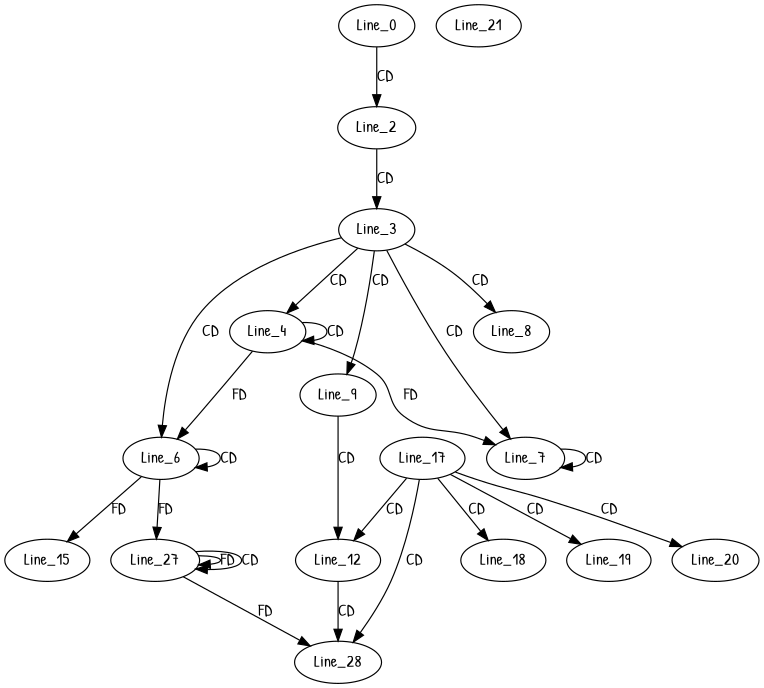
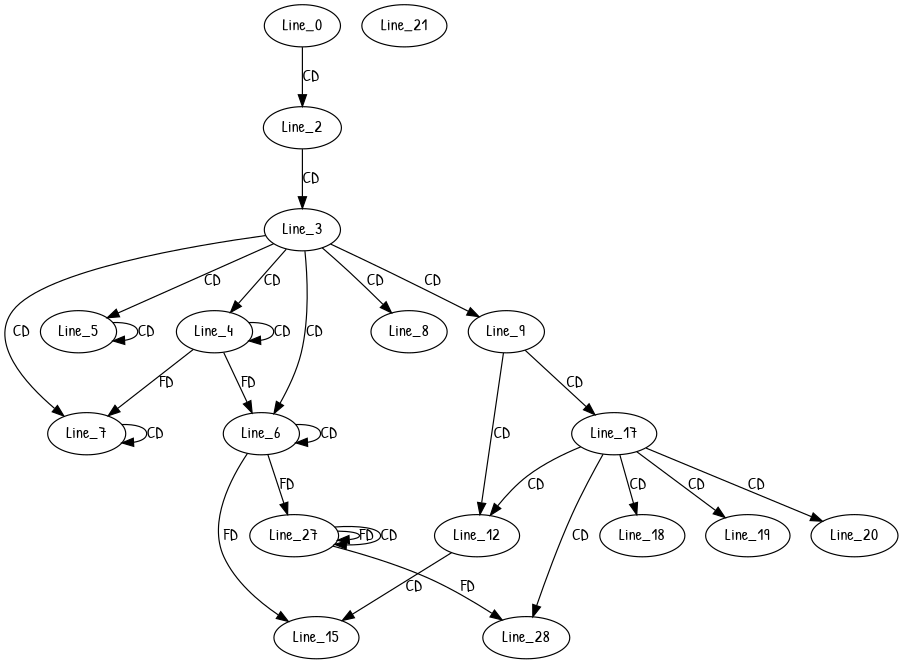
  digraph {
    fontname="Patrick Hand"
    node [fontname="Patrick Hand"]
    edge [fontname="Patrick Hand"]
    Line_0
    Line_2
    Line_3
    Line_4
+   Line_5
    Line_6
    Line_7
    Line_8
    Line_9
    Line_15
    Line_27
    Line_12
    Line_17
    Line_28
    Line_18
    Line_19
    Line_20
    n18 [label=Line_21]
    Line_0 -> Line_2 [label=CD]
    Line_2 -> Line_3 [label=CD]
    Line_3 -> Line_4 [label=CD]
+   Line_3 -> Line_5 [label=CD]
    Line_3 -> Line_6 [label=CD]
    Line_3 -> Line_7 [label=CD]
    Line_3 -> Line_8 [label=CD]
    Line_3 -> Line_9 [label=CD]
    Line_4 -> Line_4 [label=CD]
    Line_4 -> Line_6 [label=FD]
    Line_4 -> Line_7 [label=FD]
+   Line_5 -> Line_5 [label=CD]
    Line_6 -> Line_6 [label=CD]
    Line_6 -> Line_15 [label=FD]
    Line_6 -> Line_27 [label=FD]
    Line_7 -> Line_7 [label=CD]
    Line_9 -> Line_12 [label=CD]
+   Line_9 -> Line_17 [label=CD]
    Line_27 -> Line_27 [label=FD]
    Line_27 -> Line_27 [label=CD]
    Line_27 -> Line_28 [label=FD]
-   Line_12 -> Line_28 [label=CD]
+   Line_12 -> Line_15 [label=CD]
    Line_17 -> Line_12 [label=CD]
    Line_17 -> Line_28 [label=CD]
    Line_17 -> Line_18 [label=CD]
    Line_17 -> Line_19 [label=CD]
    Line_17 -> Line_20 [label=CD]
  }
